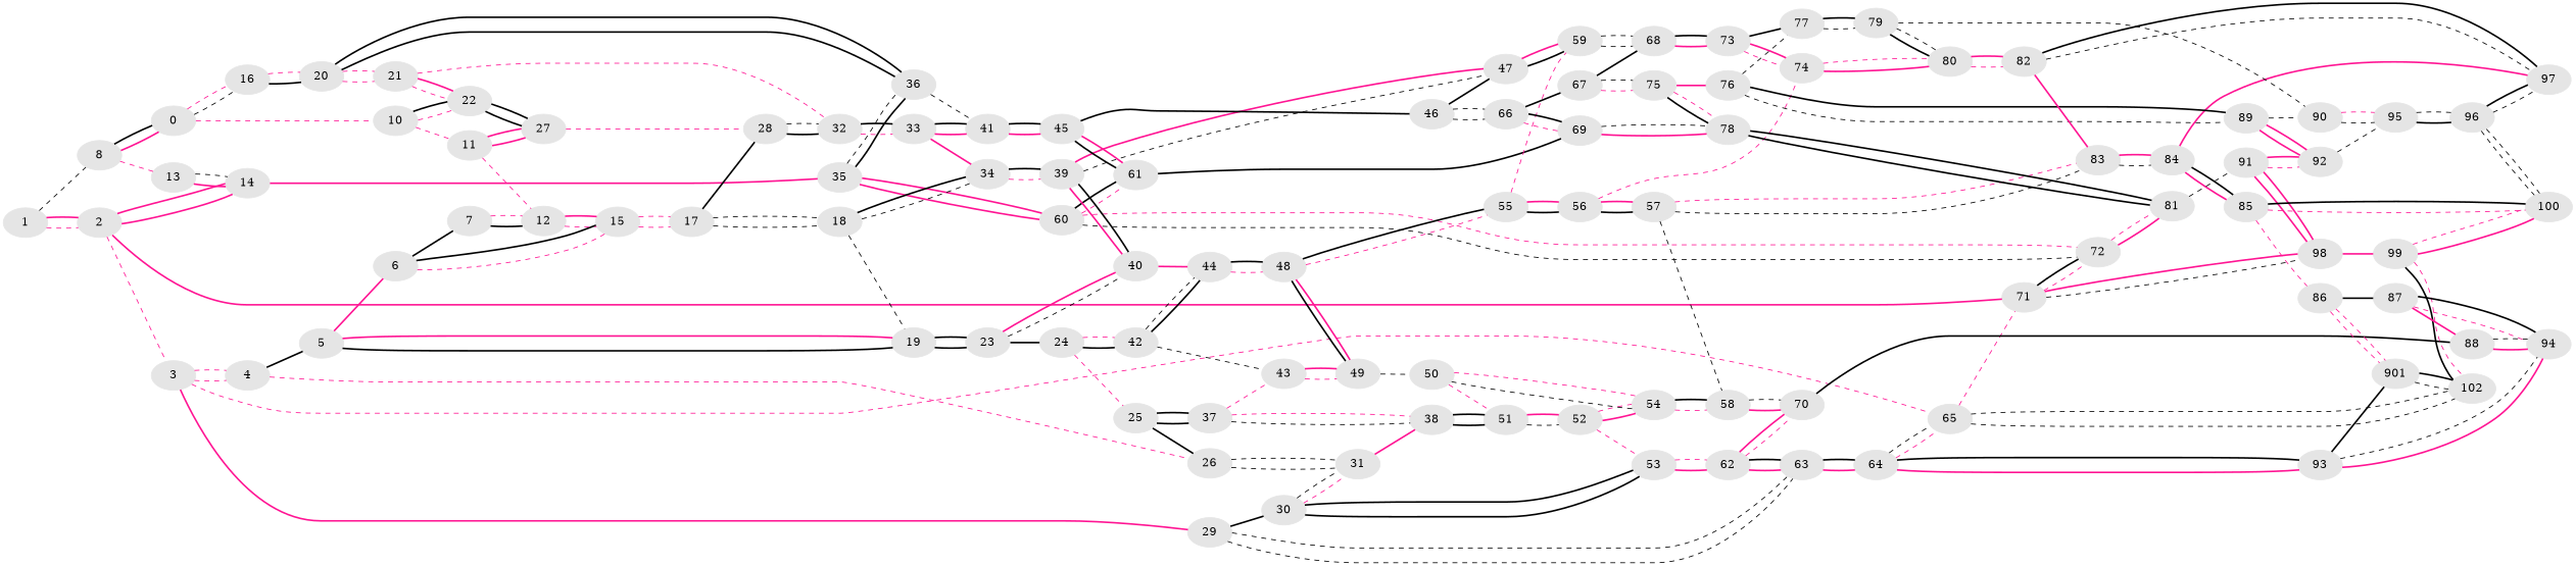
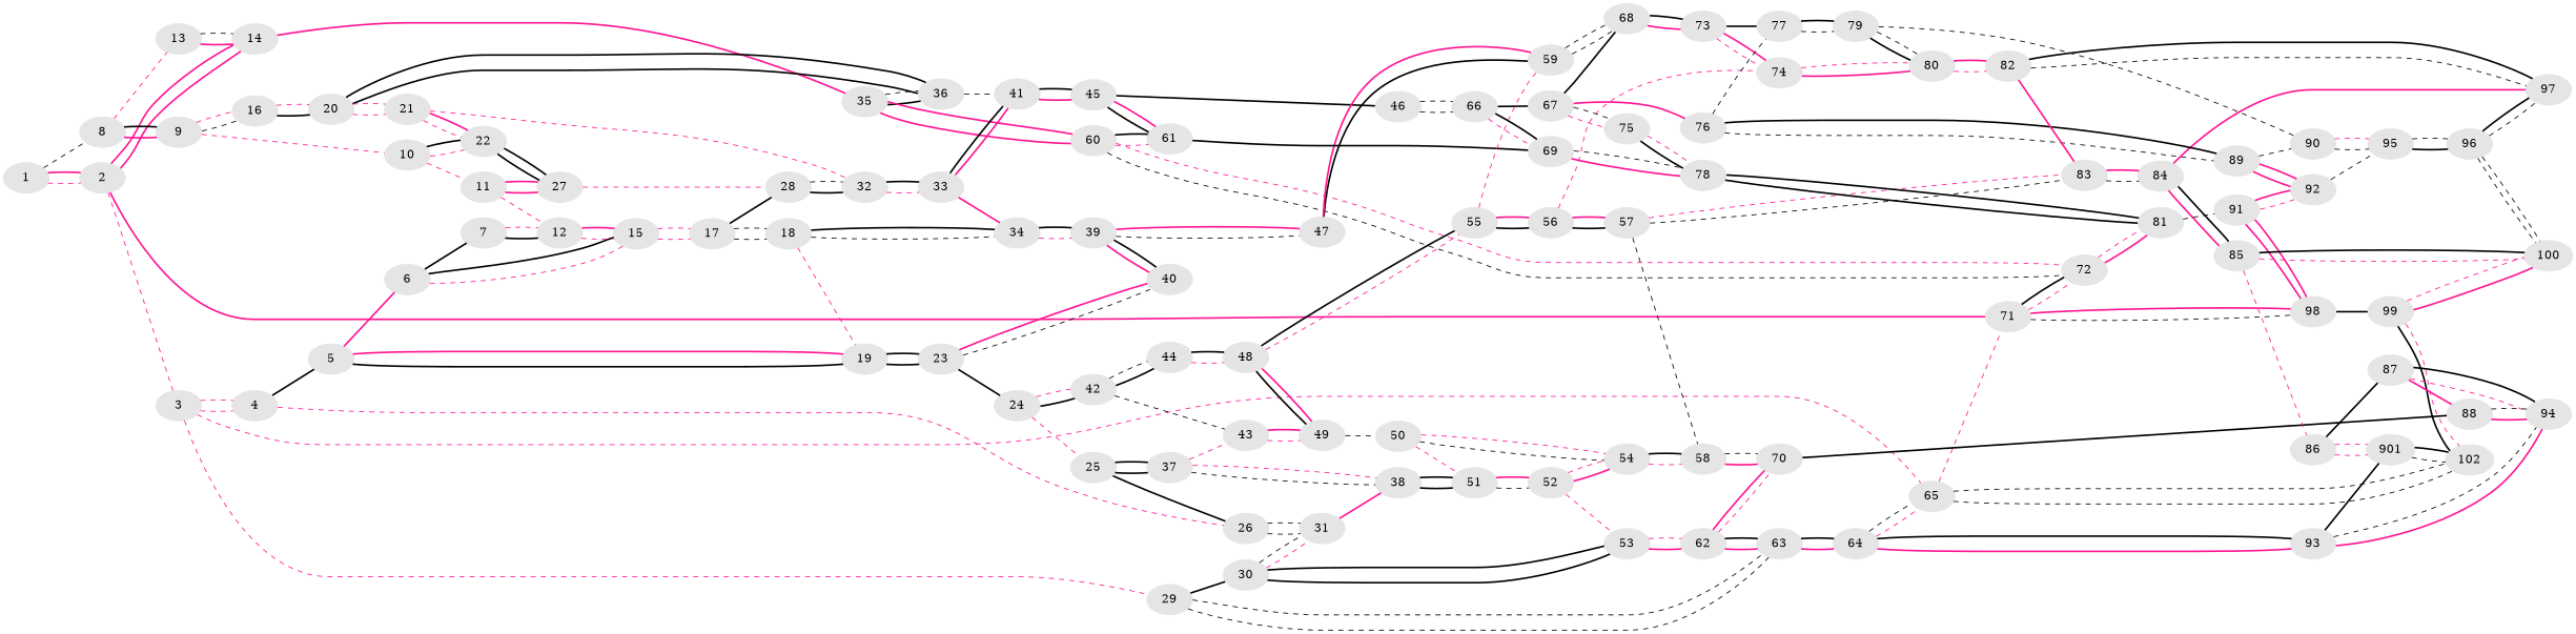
  graph {
    rankdir=LR
    node [color=gray90 style=filled]
    edge [color=black style=bold]
    1
    2
    8
    3
    14
    71
-   9 [label=0]
+   9
    13
    4
    29
    65
    35
    72
    98
    5
    26
    30
    63
    102
    6
    19
    31
    7
    15
    23
    12
    17
    10
    16
    11
    22
    20
    27
    28
    36
    60
    18
    21
    34
    32
    39
    24
    40
    41
    33
    25
    42
    44
    37
    43
    38
    53
    64
    62
    51
    45
    47
    61
    49
    52
    59
    48
    46
    50
    55
    66
    69
    67
    68
    56
    54
    58
    70
    57
    74
    83
    80
    84
    88
    73
    81
    78
    93
    n84 [label=901]
    94
    75
    76
    77
    99
    91
    79
    82
    89
    90
    92
    95
    97
    85
    86
    100
    87
    96
    1 -- 2 [color=deeppink style=dashed]
    1 -- 2 [color=deeppink]
    1 -- 8 [style=dashed]
    2 -- 3 [color=deeppink style=dashed]
    2 -- 14 [color=deeppink]
    2 -- 14 [color=deeppink]
    2 -- 71 [color=deeppink]
    8 -- 9 [color=deeppink]
    8 -- 9
    8 -- 13 [color=deeppink style=dashed]
    3 -- 4 [color=deeppink style=dashed]
    3 -- 4 [color=deeppink style=dashed]
-   3 -- 29 [color=deeppink]
+   3 -- 29 [color=deeppink style=dashed]
    3 -- 65 [color=deeppink style=dashed]
    14 -- 35 [color=deeppink]
    71 -- 72 [color=deeppink style=dashed]
    71 -- 72
    71 -- 98 [style=dashed]
    71 -- 98 [color=deeppink]
    9 -- 10 [color=deeppink style=dashed]
    9 -- 16 [style=dashed]
    9 -- 16 [color=deeppink style=dashed]
    13 -- 14 [color=deeppink]
    13 -- 14 [style=dashed]
    4 -- 5
    4 -- 26 [color=deeppink style=dashed]
    29 -- 30
    29 -- 63 [style=dashed]
    29 -- 63 [style=dashed]
    65 -- 71 [color=deeppink style=dashed]
    65 -- 102 [style=dashed]
    65 -- 102 [style=dashed]
    35 -- 36
    35 -- 36 [style=dashed]
    35 -- 60 [color=deeppink]
    35 -- 60 [color=deeppink]
    72 -- 81 [color=deeppink]
    72 -- 81 [color=deeppink style=dashed]
-   98 -- 99 [color=deeppink]
+   98 -- 99
    5 -- 6 [color=deeppink]
    5 -- 19
    5 -- 19 [color=deeppink]
    26 -- 31 [style=dashed]
    26 -- 31 [style=dashed]
    30 -- 31 [color=deeppink style=dashed]
    30 -- 31 [style=dashed]
    30 -- 53
    30 -- 53
    63 -- 64 [color=deeppink]
    63 -- 64
    6 -- 7
    6 -- 15 [color=deeppink style=dashed]
    6 -- 15
    19 -- 23
    19 -- 23
    31 -- 38 [color=deeppink]
    7 -- 12
    7 -- 12 [color=deeppink style=dashed]
    15 -- 17 [color=deeppink style=dashed]
    15 -- 17 [color=deeppink style=dashed]
    23 -- 24
    23 -- 40 [style=dashed]
    23 -- 40 [color=deeppink]
    12 -- 15 [color=deeppink style=dashed]
    12 -- 15 [color=deeppink]
    17 -- 28
    17 -- 18 [style=dashed]
    17 -- 18 [style=dashed]
    10 -- 11 [color=deeppink style=dashed]
    10 -- 22 [color=deeppink style=dashed]
    10 -- 22
    16 -- 20
    16 -- 20 [color=deeppink style=dashed]
    11 -- 12 [color=deeppink style=dashed]
    11 -- 27 [color=deeppink]
    11 -- 27 [color=deeppink]
    22 -- 27
    22 -- 27
    20 -- 36
    20 -- 36
    20 -- 21 [color=deeppink style=dashed]
    20 -- 21 [color=deeppink style=dashed]
    27 -- 28 [color=deeppink style=dashed]
    28 -- 32
    28 -- 32 [style=dashed]
    36 -- 41 [style=dashed]
    60 -- 72 [style=dashed]
    60 -- 72 [color=deeppink style=dashed]
    60 -- 61 [color=deeppink style=dashed]
    60 -- 61
-   18 -- 19 [style=dashed]
+   18 -- 19 [color=deeppink style=dashed]
    18 -- 34 [style=dashed]
    18 -- 34
    21 -- 22 [color=deeppink style=dashed]
    21 -- 22 [color=deeppink]
    21 -- 32 [color=deeppink style=dashed]
    34 -- 39 [color=deeppink style=dashed]
    34 -- 39
    32 -- 33 [color=deeppink style=dashed]
    32 -- 33
    39 -- 40 [color=deeppink]
    39 -- 40
    39 -- 47 [style=dashed]
    39 -- 47 [color=deeppink]
    24 -- 25 [color=deeppink style=dashed]
    24 -- 42
    24 -- 42 [color=deeppink style=dashed]
-   40 -- 44 [color=deeppink]
    41 -- 45 [color=deeppink]
    41 -- 45
    33 -- 34 [color=deeppink]
    33 -- 41 [color=deeppink]
    33 -- 41
    25 -- 26
    25 -- 37
    25 -- 37
    42 -- 44
    42 -- 44 [style=dashed]
    42 -- 43 [style=dashed]
    44 -- 48 [color=deeppink style=dashed]
    44 -- 48
    37 -- 43 [color=deeppink style=dashed]
    37 -- 38 [style=dashed]
    37 -- 38 [color=deeppink style=dashed]
    43 -- 49 [color=deeppink style=dashed]
    43 -- 49 [color=deeppink]
    38 -- 51
    38 -- 51
    53 -- 62 [color=deeppink]
    53 -- 62 [color=deeppink style=dashed]
    64 -- 65 [color=deeppink style=dashed]
    64 -- 65 [style=dashed]
    64 -- 93 [color=deeppink]
    64 -- 93
    62 -- 63 [color=deeppink]
    62 -- 63
    62 -- 70 [color=deeppink style=dashed]
    62 -- 70 [color=deeppink]
    51 -- 52 [style=dashed]
    51 -- 52 [color=deeppink]
    45 -- 61
    45 -- 61 [color=deeppink]
    45 -- 46
    47 -- 59
    47 -- 59 [color=deeppink]
    61 -- 69
    49 -- 50 [style=dashed]
    52 -- 53 [color=deeppink style=dashed]
    52 -- 54 [color=deeppink]
    52 -- 54 [color=deeppink style=dashed]
    59 -- 68 [style=dashed]
    59 -- 68 [style=dashed]
    48 -- 49
    48 -- 49 [color=deeppink]
    48 -- 55 [color=deeppink style=dashed]
    48 -- 55
-   46 -- 47
    46 -- 66 [style=dashed]
    46 -- 66 [style=dashed]
    50 -- 51 [color=deeppink style=dashed]
    50 -- 54 [style=dashed]
    50 -- 54 [color=deeppink style=dashed]
    55 -- 59 [color=deeppink style=dashed]
    55 -- 56
    55 -- 56 [color=deeppink]
    66 -- 69 [color=deeppink style=dashed]
    66 -- 69
    66 -- 67
    69 -- 78 [color=deeppink]
    69 -- 78 [style=dashed]
    67 -- 68
    67 -- 75 [color=deeppink style=dashed]
    67 -- 75 [style=dashed]
    68 -- 73 [color=deeppink]
    68 -- 73
    56 -- 57
    56 -- 57 [color=deeppink]
    56 -- 74 [color=deeppink style=dashed]
    54 -- 58 [color=deeppink style=dashed]
    54 -- 58
    58 -- 70 [color=deeppink]
    58 -- 70 [style=dashed]
    70 -- 88
    57 -- 58 [style=dashed]
    57 -- 83 [style=dashed]
    57 -- 83 [color=deeppink style=dashed]
    74 -- 80 [color=deeppink]
    74 -- 80 [color=deeppink style=dashed]
    83 -- 84 [style=dashed]
    83 -- 84 [color=deeppink]
    80 -- 82 [color=deeppink style=dashed]
    80 -- 82 [color=deeppink]
    84 -- 97 [color=deeppink]
    84 -- 85 [color=deeppink]
    84 -- 85
    88 -- 94 [color=deeppink]
    88 -- 94 [style=dashed]
    73 -- 74 [color=deeppink style=dashed]
    73 -- 74 [color=deeppink]
    73 -- 77
    81 -- 91 [style=dashed]
    78 -- 81
    78 -- 81
    93 -- n84
    93 -- 94 [color=deeppink]
    93 -- 94 [style=dashed]
    n84 -- 102 [style=dashed]
    n84 -- 102
    75 -- 78
    75 -- 78 [color=deeppink style=dashed]
-   75 -- 76 [color=deeppink]
+   67 -- 76 [color=deeppink]
    76 -- 77 [style=dashed]
    76 -- 89 [style=dashed]
    76 -- 89
    77 -- 79 [style=dashed]
    77 -- 79
    99 -- 102
    99 -- 102 [color=deeppink style=dashed]
    99 -- 100 [color=deeppink]
    99 -- 100 [color=deeppink style=dashed]
    91 -- 98 [color=deeppink]
    91 -- 98 [color=deeppink]
    91 -- 92 [color=deeppink style=dashed]
    91 -- 92 [color=deeppink]
    79 -- 80
    79 -- 80 [style=dashed]
    79 -- 90 [style=dashed]
    82 -- 83 [color=deeppink]
    82 -- 97 [style=dashed]
    82 -- 97
    89 -- 90 [style=dashed]
    89 -- 92 [color=deeppink]
    89 -- 92 [color=deeppink]
    90 -- 95 [style=dashed]
    90 -- 95 [color=deeppink style=dashed]
    92 -- 95 [style=dashed]
    95 -- 96
    95 -- 96 [style=dashed]
    85 -- 86 [color=deeppink style=dashed]
    85 -- 100 [color=deeppink style=dashed]
    85 -- 100
    86 -- n84 [color=deeppink style=dashed]
    86 -- n84 [color=deeppink style=dashed]
    86 -- 87
    87 -- 88 [color=deeppink]
    87 -- 94 [color=deeppink style=dashed]
    87 -- 94
    96 -- 97 [style=dashed]
    96 -- 97
    96 -- 100 [style=dashed]
    96 -- 100 [style=dashed]
  }
